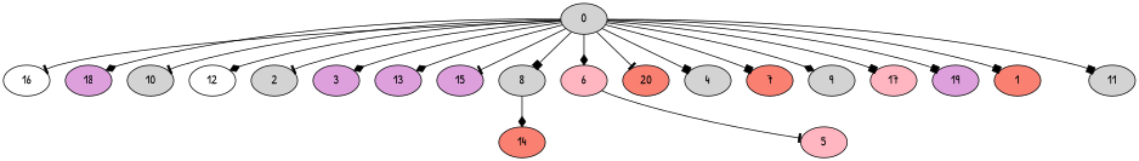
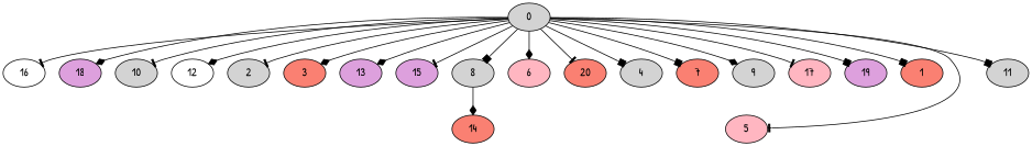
  digraph {
    "Duplicate states"=0
    GraphType=Fork
    "Max states in OPEN"=0
    Modes="120000ms; topo-ordered tasks, ; Pruning: task equivalence, fixed order ready list, ; F-value: ; Optimisation: best schedule length (SL) optimisation on equal, "
    NumberOfTasks=21
    "Pruned using list schedule length"=30499
    "States removed from OPEN"=0
    TargetSystem="Homogeneous-2"
    "Time to schedule (ms)"=449
    "Total idle time"=11
    "Total schedule length"=68
    "Total sequential time"=125
    "Total states created"=92031
    fontname="Patrick Hand"
    node ["Finish time"=58 Processor=0 "Start time"=25 Weight=7 fillcolor=lightgrey fontname="Patrick Hand" style=filled]
    edge [Weight=10 arrowhead=tee fontname="Patrick Hand"]
    0 ["Finish time"=9 "Start time"=0 Weight=9]
    16 [Processor=1 "Start time"=48 Weight=10 fillcolor=white]
    18 ["Finish time"=25 "Start time"=15 Weight=10 fillcolor=plum]
    10 ["Finish time"=34 Processor=1 Weight=9]
    12 ["Finish time"=66 Processor=1 "Start time"=58 Weight=8 fillcolor=white]
    2 ["Finish time"=25 Processor=1 "Start time"=18]
-   3 ["Finish time"=41 Processor=1 "Start time"=34 fillcolor=plum]
+   3 ["Finish time"=41 Processor=1 "Start time"=34 fillcolor=salmon]
    13 ["Finish time"=48 Processor=1 "Start time"=41 fillcolor=plum]
    15 ["Finish time"=38 "Start time"=31 fillcolor=plum]
    6 ["Finish time"=44 "Start time"=38 Weight=6 fillcolor=lightpink]
    8 ["Finish time"=15 "Start time"=9 Weight=6]
    20 ["Finish time"=50 "Start time"=44 Weight=6 fillcolor=salmon]
    4 ["Start time"=54 Weight=4]
    7 ["Finish time"=54 "Start time"=50 Weight=4 fillcolor=salmon]
    9 ["Finish time"=29 Weight=4]
    17 ["Finish time"=68 "Start time"=64 Weight=4 fillcolor=lightpink]
    19 ["Finish time"=62 "Start time"=58 Weight=4 fillcolor=plum]
    1 ["Finish time"=64 "Start time"=62 Weight=2 fillcolor=salmon]
    5 ["Finish time"=68 Processor=1 "Start time"=66 Weight=2 fillcolor=lightpink]
    11 ["Finish time"=31 "Start time"=29 Weight=2]
    14 ["Finish time"=18 Processor=1 "Start time"=11 fillcolor=salmon]
    0 -> 16
    0 -> 18 [Weight=4 arrowhead=diamond]
    0 -> 10 [Weight=5]
    0 -> 12 [arrowhead=diamond]
    0 -> 2 [Weight=4]
    0 -> 3 [Weight=6 arrowhead=diamond]
    0 -> 13 [Weight=6 arrowhead=diamond]
    0 -> 15 [Weight=5]
    0 -> 6 [Weight=5 arrowhead=diamond]
    0 -> 8 [Weight=2 arrowhead=box]
    0 -> 20 [Weight=5]
    0 -> 4 [Weight=8 arrowhead=box]
    0 -> 7 [Weight=7 arrowhead=box]
    0 -> 9 [Weight=4 arrowhead=diamond]
-   0 -> 17 [Weight=11 arrowhead=box]
+   0 -> 17 [Weight=11]
    0 -> 19 [arrowhead=box]
    0 -> 1 [arrowhead=box]
-   6 -> 5
+   0 -> 5
    0 -> 11 [Weight=4 arrowhead=box]
    8 -> 14 [Weight=2 arrowhead=diamond]
  }
